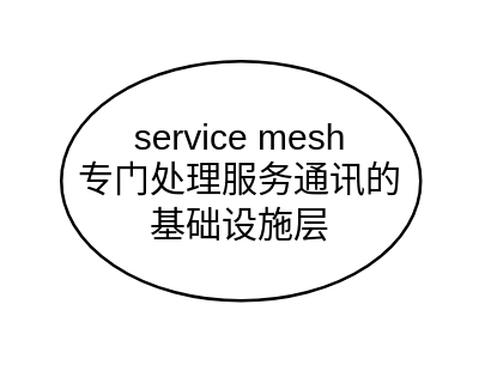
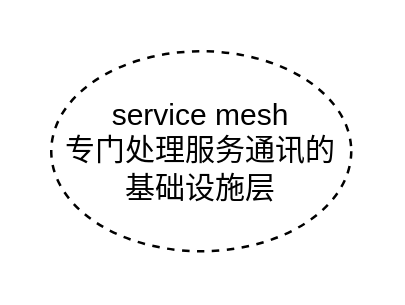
  <mxCell id="0" />
  <mxCell id="1" parent="0" />
- <mxCell id="2" value="service mesh&lt;br&gt;专门处理服务通讯的基础设施层" style="ellipse;whiteSpace=wrap;html=1;" vertex="1" parent="1"><mxGeometry x="20" y="20" width="120" height="80" as="geometry" /></mxCell>
+ <mxCell id="2" value="service mesh&lt;br&gt;专门处理服务通讯的基础设施层" style="ellipse;whiteSpace=wrap;html=1;dashed=1;" vertex="1" parent="1"><mxGeometry x="20" y="20" width="120" height="80" as="geometry" /></mxCell>
